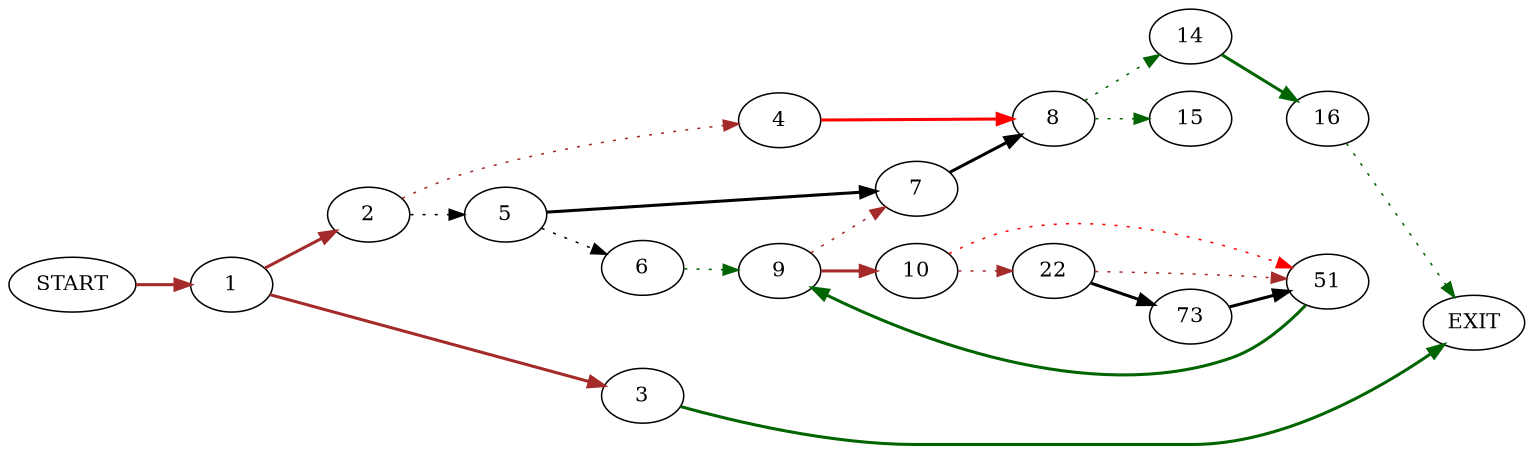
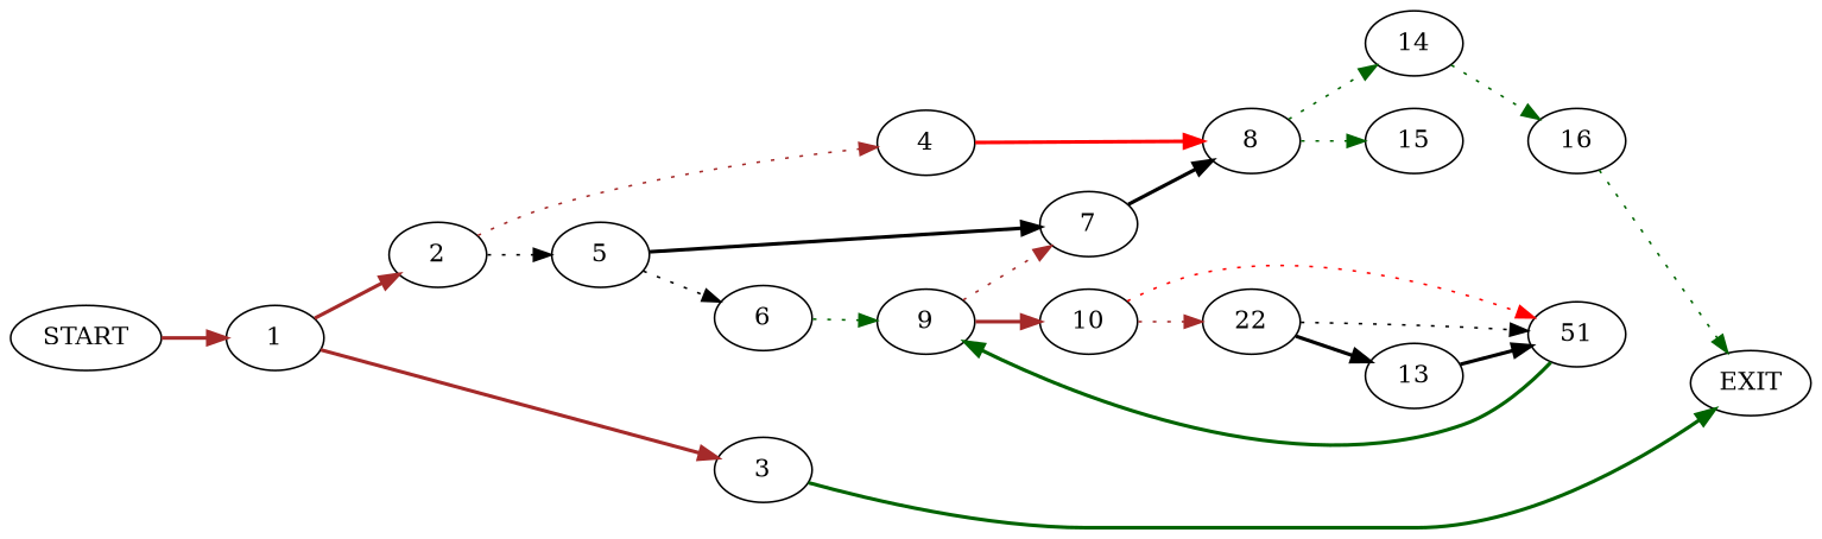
  digraph {
    rankdir=LR
    edge [color=brown style=bold]
    n1 [label=START]
    1
    2
    3
    n5 [label=EXIT]
    4
    5
    8
    6
    7
    14
    15
    9
    10
    16
    n16 [label=51]
    n17 [label=22]
-   13 [label=73]
+   13
    n1 -> 1
    1 -> 2
    1 -> 3
    2 -> 4 [style=dotted]
    2 -> 5 [color=black style=dotted]
    3 -> n5 [color=darkgreen]
    4 -> 8 [color=red]
    5 -> 6 [color=black style=dotted]
    5 -> 7 [color=black]
    8 -> 14 [color=darkgreen style=dotted]
    8 -> 15 [color=darkgreen style=dotted]
    6 -> 9 [color=darkgreen style=dotted]
    7 -> 8 [color=black]
-   14 -> 16 [color=darkgreen]
+   14 -> 16 [color=darkgreen style=dotted]
    9 -> 7 [style=dotted]
    9 -> 10
    10 -> n16 [color=red style=dotted]
    10 -> n17 [style=dotted]
    16 -> n5 [color=darkgreen style=dotted]
    n16 -> 9 [color=darkgreen]
-   n17 -> n16 [style=dotted]
+   n17 -> n16 [color=black style=dotted]
    n17 -> 13 [color=black]
    13 -> n16 [color=black]
  }
